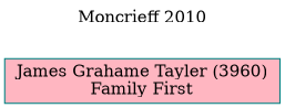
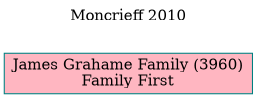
  digraph {
    label="Moncrieff 2010"
    labelloc=t
    mclimit=10
-   n1 [label="James Grahame Tayler (3960)\nFamily First" shape=box style=filled fillcolor=lightpink color=teal]
+   n1 [label="James Grahame Family (3960)\nFamily First" shape=box style=filled fillcolor=lightpink color=teal]
  }
